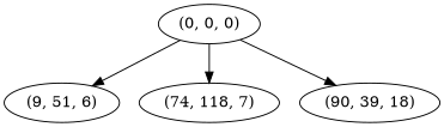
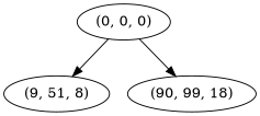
  digraph {
    "(0, 0, 0)"
-   "(9, 51, 8)" [label="(9, 51, 6)"]
-   "(74, 118, 7)"
-   "(90, 99, 18)" [label="(90, 39, 18)"]
+   "(9, 51, 8)"
+   "(90, 99, 18)"
    "(0, 0, 0)" -> "(9, 51, 8)"
-   "(0, 0, 0)" -> "(74, 118, 7)"
    "(0, 0, 0)" -> "(90, 99, 18)"
  }
